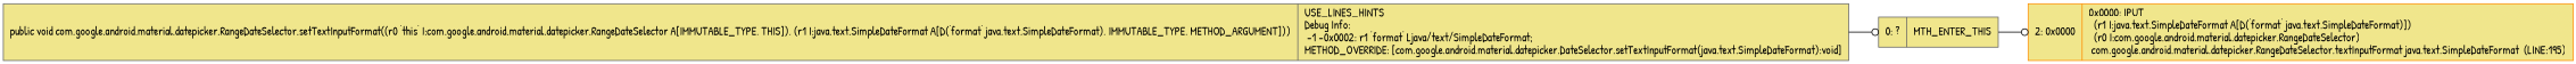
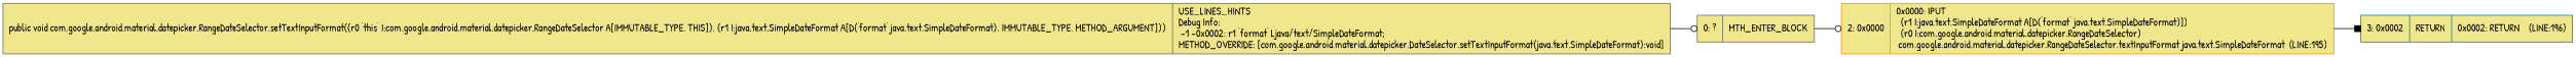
  digraph {
    fontname="Patrick Hand"
    rankdir=LR
    node [color=gray40 fillcolor=khaki fontname="Patrick Hand" shape=record style=filled]
    edge [arrowhead=odot fontname="Patrick Hand"]
-   n1 [label="{0\:\ ?|MTH_ENTER_THIS\l}"]
+   n1 [label="{0\:\ ?|MTH_ENTER_BLOCK\l}"]
    n2 [color=darkorange label="{2\:\ 0x0000|0x0000: IPUT  \l  (r1 I:java.text.SimpleDateFormat A[D('format' java.text.SimpleDateFormat)])\l  (r0 I:com.google.android.material.datepicker.RangeDateSelector)\l com.google.android.material.datepicker.RangeDateSelector.textInputFormat java.text.SimpleDateFormat  (LINE:195)\l}"]
+   n3 [color=teal label="{3\:\ 0x0002|RETURN\l|0x0002: RETURN    (LINE:196)\l}"]
    n4 [label="{public void com.google.android.material.datepicker.RangeDateSelector.setTextInputFormat((r0 'this' I:com.google.android.material.datepicker.RangeDateSelector A[IMMUTABLE_TYPE, THIS]), (r1 I:java.text.SimpleDateFormat A[D('format' java.text.SimpleDateFormat), IMMUTABLE_TYPE, METHOD_ARGUMENT]))  | USE_LINES_HINTS\lDebug Info:\l  \-1 \-0x0002: r1 'format' Ljava\/text\/SimpleDateFormat;\lMETHOD_OVERRIDE: [com.google.android.material.datepicker.DateSelector.setTextInputFormat(java.text.SimpleDateFormat):void]\l}"]
    n1 -> n2
+   n2 -> n3 [arrowhead=box]
    n4 -> n1
  }
